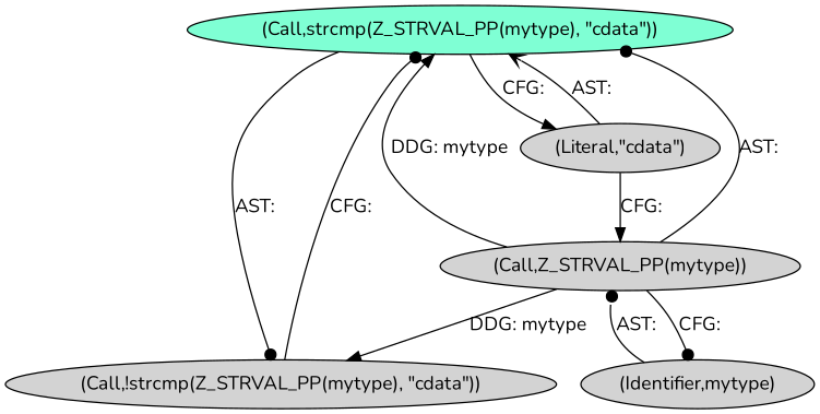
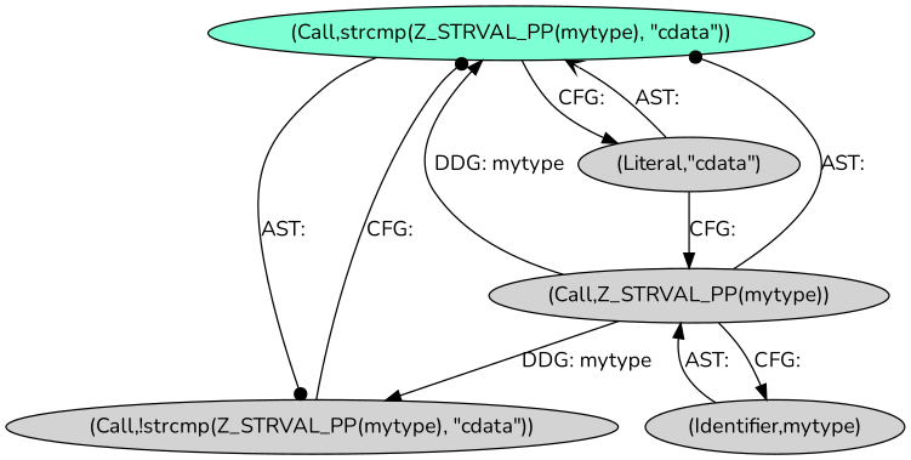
  digraph {
    fontname=Nunito
    node [fillcolor=lightgrey fontname=Nunito style=filled]
    edge [arrowhead=normal fontname=Nunito]
    n1 [fillcolor=aquamarine label="(Call,strcmp(Z_STRVAL_PP(mytype), \"cdata\"))"]
    n2 [label="(Literal,\"cdata\")"]
    n3 [label="(Call,!strcmp(Z_STRVAL_PP(mytype), \"cdata\"))"]
    n4 [label="(Call,Z_STRVAL_PP(mytype))"]
    n5 [label="(Identifier,mytype)"]
    n1 -> n2 [label="CFG: "]
    n1 -> n3 [arrowhead=dot label="AST: "]
    n2 -> n1 [arrowhead=vee label="AST: "]
    n2 -> n4 [label="CFG: "]
    n3 -> n1 [arrowhead=dot label="CFG: "]
    n4 -> n1 [arrowhead=dot label="AST: "]
    n4 -> n1 [label="DDG: mytype"]
    n4 -> n3 [label="DDG: mytype"]
-   n4 -> n5 [arrowhead=dot label="CFG: "]
-   n5 -> n4 [arrowhead=dot label="AST: "]
+   n4 -> n5 [label="CFG: "]
+   n5 -> n4 [label="AST: "]
  }
